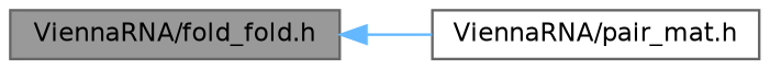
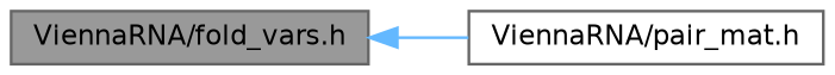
  digraph {
    rankdir=LR
    node [fontname=Helvetica fontsize=10 shape=box style=filled]
-   n1 [color=gray40 fillcolor=grey60 fontcolor=black height=0.2 label="ViennaRNA/fold_fold.h" width=0.4]
+   n1 [color=gray40 fillcolor=grey60 fontcolor=black height=0.2 label="ViennaRNA/fold_vars.h" width=0.4]
    n2 [color=grey40 fillcolor=white height=0.2 label="ViennaRNA/pair_mat.h" width=0.4]
    n1 -> n2 [color=steelblue1 dir=back fontname=Helvetica fontsize=10 labelfontname=Helvetica labelfontsize=10 style=solid]
  }
